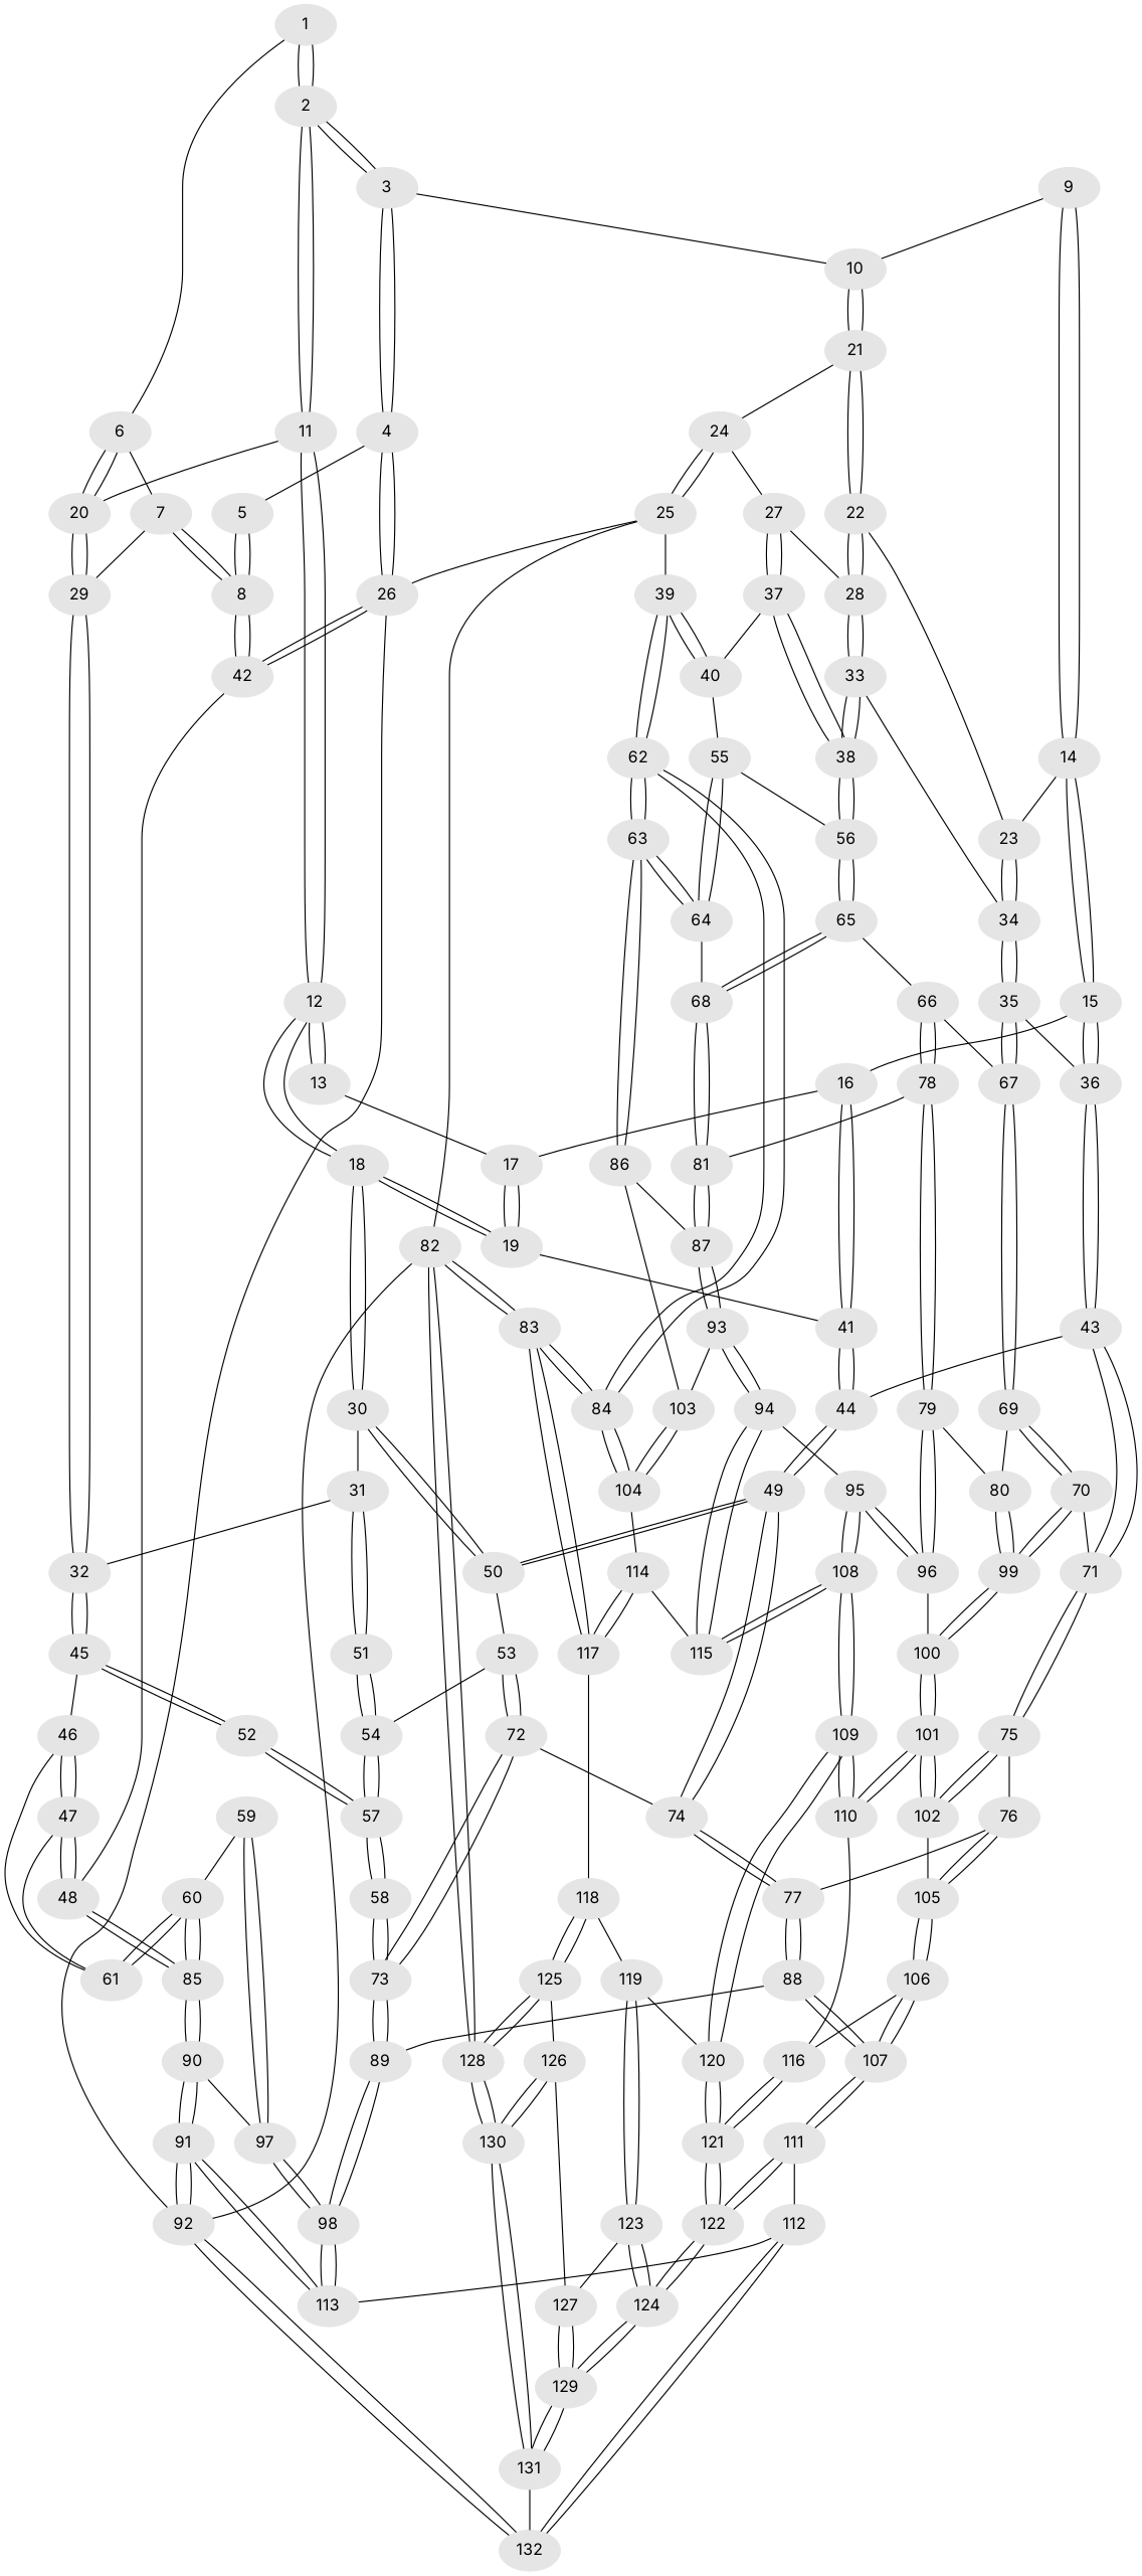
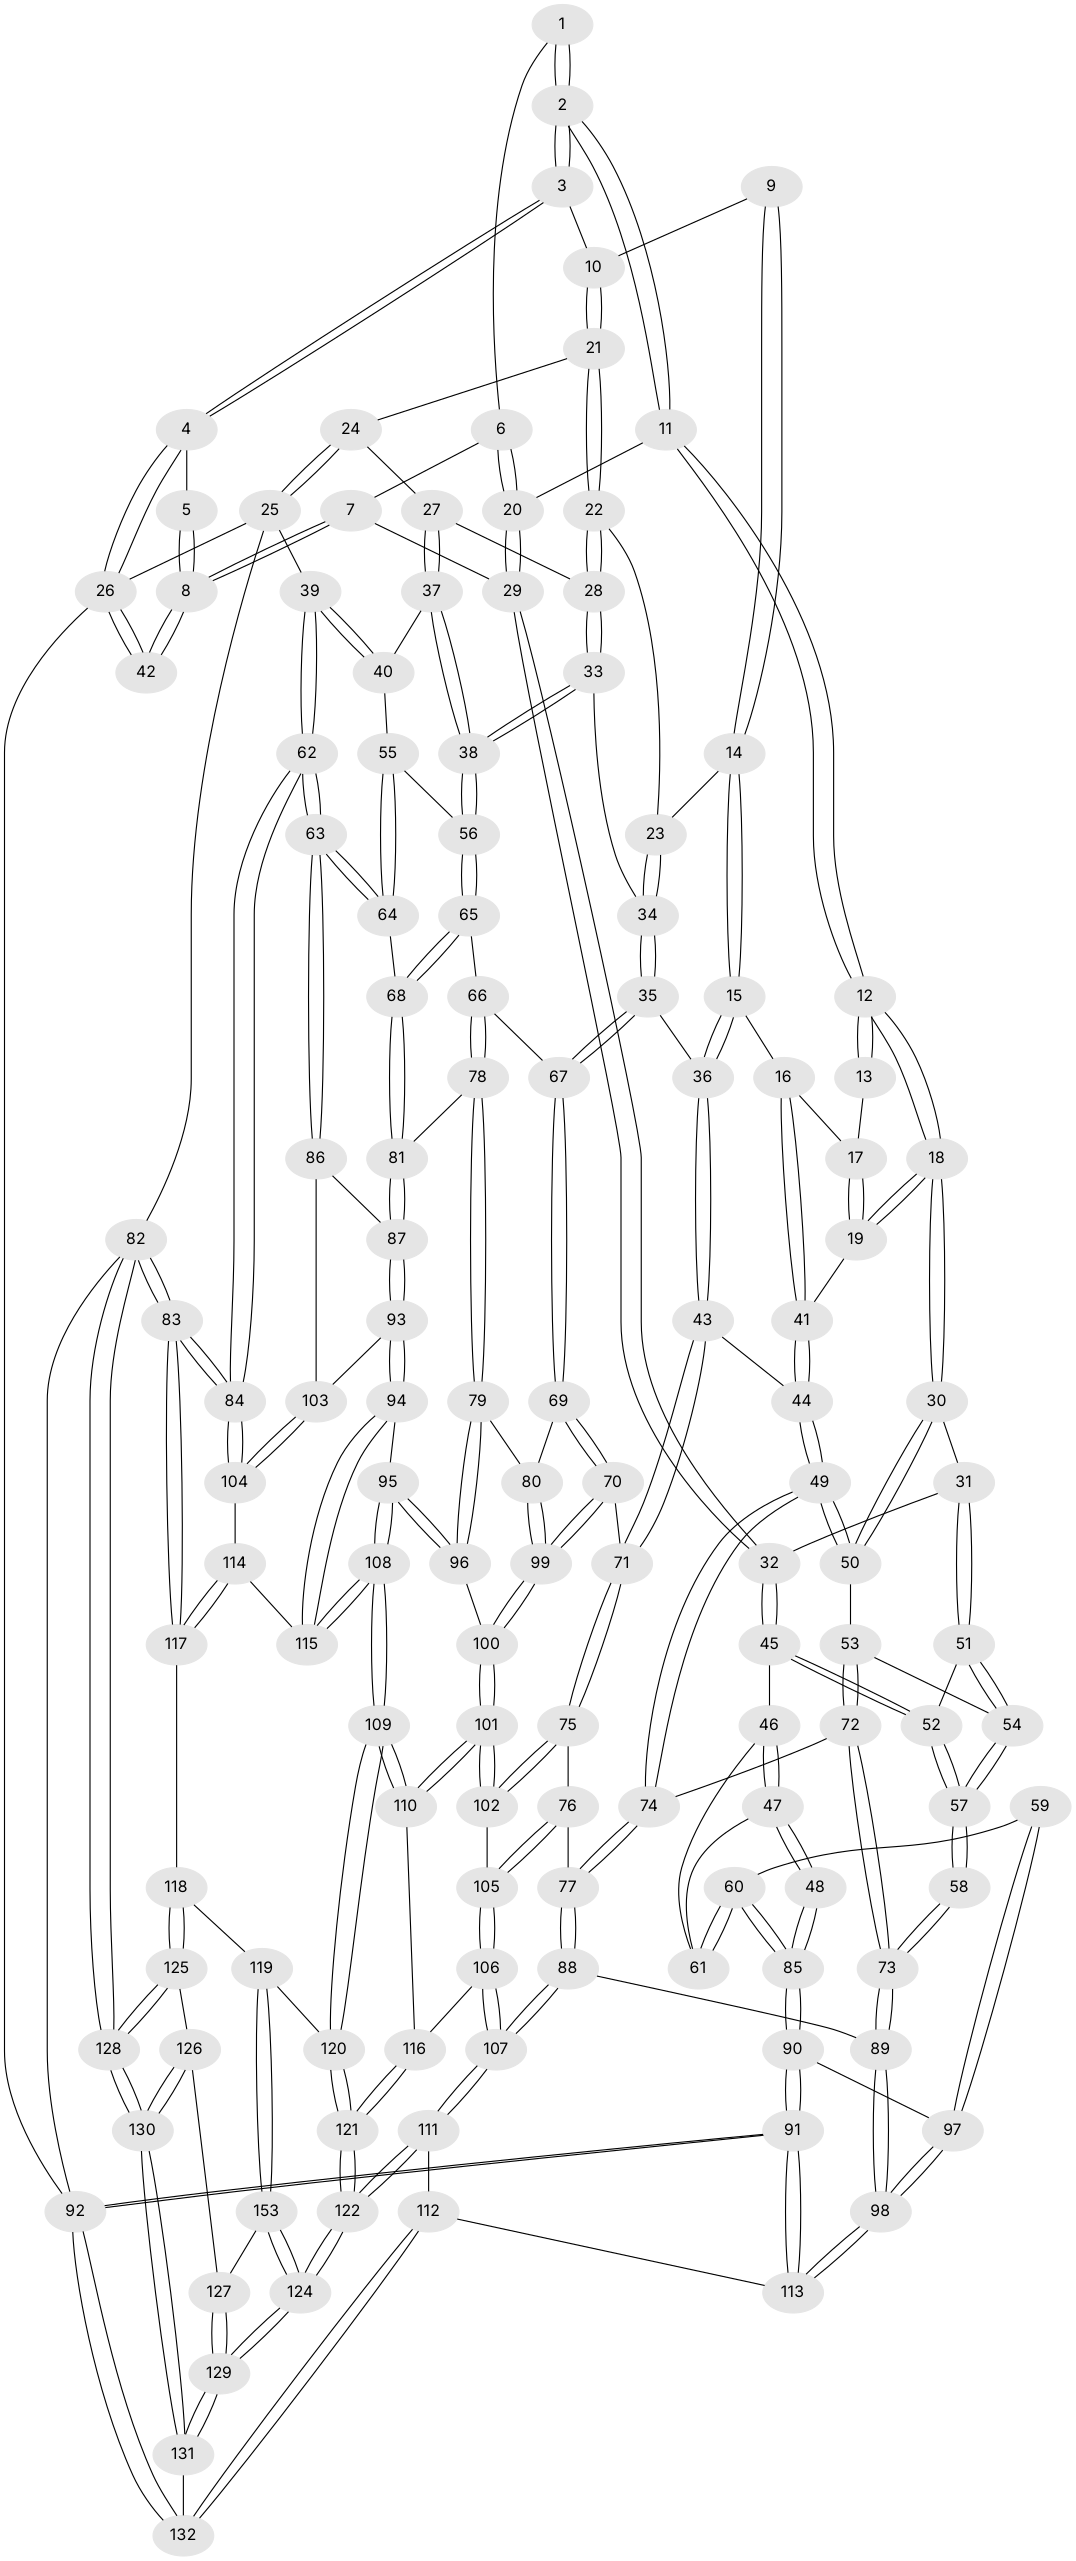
  graph {
    fontname=Inter
    node [color=gray90 fontname=Inter style=filled]
    edge [fontname=Inter]
    1
    2
    6
    3
    11
    7
    20
    4
    10
    12
    5
    26
    21
    8
    42
    92
    29
    32
    48
    9
    14
    15
    23
    22
    24
    13
    18
    17
    19
    30
    16
    36
    34
    41
    43
    44
    31
    50
    28
    25
    27
    33
    35
    39
    82
    37
    40
    62
    83
    128
    132
    38
    45
    51
    53
    52
    54
    46
    56
    67
    69
    71
    55
    65
    63
    84
    64
    49
    85
    75
    74
    47
    61
    57
    90
    77
    72
    58
    73
    68
    66
    59
    60
    97
    89
    98
    86
    104
    87
    103
    81
    78
    79
    70
    80
    99
    100
    76
    102
    88
    105
    106
    107
    96
    93
    117
    130
    118
    114
    91
    94
    111
    113
    95
    115
    108
    109
    101
    110
    116
    121
    112
    122
    120
    124
    119
    125
-   123
+   123 [label=153]
    126
    127
    129
    131
    1 -- 2
    1 -- 2
    1 -- 6
    2 -- 3
    2 -- 3
    2 -- 11
    2 -- 11
    6 -- 7
    6 -- 20
    6 -- 20
    3 -- 4
    3 -- 4
    3 -- 10
    11 -- 20
    11 -- 12
    11 -- 12
    7 -- 8
    7 -- 8
    7 -- 29
    20 -- 29
    20 -- 29
    4 -- 5
    4 -- 26
    4 -- 26
    10 -- 21
    10 -- 21
    12 -- 13
    12 -- 13
    12 -- 18
    12 -- 18
    5 -- 8
    5 -- 8
    26 -- 42
    26 -- 42
    26 -- 92
    21 -- 22
    21 -- 22
    21 -- 24
    8 -- 42
    8 -- 42
-   42 -- 48
    92 -- 132
    92 -- 132
    29 -- 32
    29 -- 32
    32 -- 45
    32 -- 45
    48 -- 85
    48 -- 85
    9 -- 10
    9 -- 14
    9 -- 14
    14 -- 15
    14 -- 15
    14 -- 23
    15 -- 16
    15 -- 36
    15 -- 36
    23 -- 34
    23 -- 34
    22 -- 23
    22 -- 28
    22 -- 28
    24 -- 25
    24 -- 25
    24 -- 27
    13 -- 17
    18 -- 19
    18 -- 19
    18 -- 30
    18 -- 30
    17 -- 19
    17 -- 19
    19 -- 41
    30 -- 31
    30 -- 50
    30 -- 50
    16 -- 17
    16 -- 41
    16 -- 41
    36 -- 43
    36 -- 43
    34 -- 35
    34 -- 35
    41 -- 44
    41 -- 44
    43 -- 44
    43 -- 71
    43 -- 71
    44 -- 49
    44 -- 49
    31 -- 32
    31 -- 51
    31 -- 51
    50 -- 53
    28 -- 33
    28 -- 33
    25 -- 26
    25 -- 39
    25 -- 82
    27 -- 28
    27 -- 37
    27 -- 37
    33 -- 34
    33 -- 38
    33 -- 38
    35 -- 36
    35 -- 67
    35 -- 67
    39 -- 40
    39 -- 40
    39 -- 62
    39 -- 62
    82 -- 92
    82 -- 83
    82 -- 83
    82 -- 128
    82 -- 128
    37 -- 40
    37 -- 38
    37 -- 38
    40 -- 55
    62 -- 63
    62 -- 63
    62 -- 84
    62 -- 84
    83 -- 84
    83 -- 84
    83 -- 117
    83 -- 117
    128 -- 130
    128 -- 130
    38 -- 56
    38 -- 56
    45 -- 52
    45 -- 52
    45 -- 46
+   51 -- 52
    51 -- 54
    51 -- 54
    53 -- 54
    53 -- 72
    53 -- 72
    52 -- 57
    52 -- 57
    54 -- 57
    54 -- 57
    46 -- 47
    46 -- 47
    46 -- 61
    56 -- 65
    56 -- 65
    67 -- 69
    67 -- 69
    69 -- 70
    69 -- 70
    69 -- 80
    71 -- 75
    71 -- 75
    55 -- 56
    55 -- 64
    55 -- 64
    65 -- 68
    65 -- 68
    65 -- 66
    63 -- 64
    63 -- 64
    63 -- 86
    63 -- 86
    84 -- 104
    84 -- 104
    64 -- 68
    49 -- 50
    49 -- 50
    49 -- 74
    49 -- 74
    85 -- 90
    85 -- 90
    75 -- 76
    75 -- 102
    75 -- 102
    74 -- 77
    74 -- 77
    47 -- 48
    47 -- 48
    47 -- 61
    57 -- 58
    57 -- 58
    90 -- 97
    90 -- 91
    90 -- 91
    77 -- 88
    77 -- 88
    72 -- 74
    72 -- 73
    72 -- 73
    58 -- 73
    58 -- 73
    73 -- 89
    73 -- 89
    68 -- 81
    68 -- 81
    66 -- 67
    66 -- 78
    66 -- 78
    59 -- 60
    59 -- 97
    59 -- 97
    60 -- 85
    60 -- 85
    60 -- 61
    60 -- 61
    97 -- 98
    97 -- 98
    89 -- 98
    89 -- 98
    98 -- 113
    98 -- 113
    86 -- 87
    86 -- 103
    104 -- 114
    87 -- 93
    87 -- 93
    103 -- 104
    103 -- 104
    81 -- 87
    81 -- 87
    78 -- 81
    78 -- 79
    78 -- 79
    79 -- 80
    79 -- 96
    79 -- 96
    70 -- 71
    70 -- 99
    70 -- 99
    80 -- 99
    80 -- 99
    99 -- 100
    99 -- 100
    100 -- 101
    100 -- 101
    76 -- 77
    76 -- 105
    76 -- 105
    102 -- 105
    88 -- 89
    88 -- 107
    88 -- 107
    105 -- 106
    105 -- 106
    106 -- 107
    106 -- 107
    106 -- 116
    107 -- 111
    107 -- 111
    96 -- 100
    93 -- 103
    93 -- 94
    93 -- 94
    117 -- 118
    130 -- 131
    130 -- 131
    118 -- 119
    118 -- 125
    118 -- 125
    114 -- 117
    114 -- 117
    114 -- 115
    91 -- 92
    91 -- 92
    91 -- 113
    91 -- 113
    94 -- 95
    94 -- 115
    94 -- 115
    111 -- 112
    111 -- 122
    111 -- 122
    95 -- 96
    95 -- 96
    95 -- 108
    95 -- 108
    108 -- 115
    108 -- 115
    108 -- 109
    108 -- 109
    109 -- 110
    109 -- 110
    109 -- 120
    109 -- 120
    101 -- 102
    101 -- 102
    101 -- 110
    101 -- 110
    110 -- 116
    116 -- 121
    116 -- 121
    121 -- 122
    121 -- 122
    112 -- 132
    112 -- 132
    112 -- 113
    122 -- 124
    122 -- 124
    120 -- 121
    120 -- 121
    124 -- 129
    124 -- 129
    119 -- 120
    119 -- 123
    119 -- 123
    125 -- 128
    125 -- 128
    125 -- 126
    123 -- 124
    123 -- 124
    123 -- 127
    126 -- 130
    126 -- 130
    126 -- 127
    127 -- 129
    127 -- 129
    129 -- 131
    129 -- 131
    131 -- 132
  }
